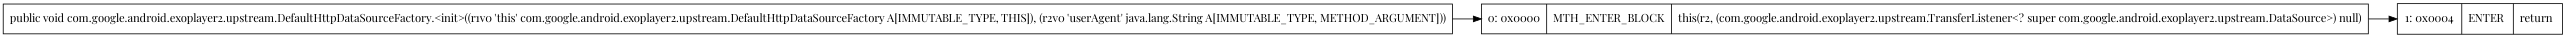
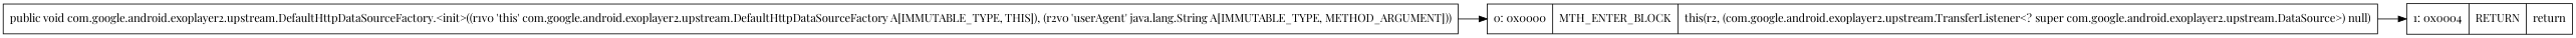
  digraph {
    rankdir=LR
    fontname="Playfair Display"
    node [shape=record fontname="Playfair Display"]
    edge [fontname="Playfair Display"]
    n1 [label="{0\:\ 0x0000|MTH_ENTER_BLOCK\l|this(r2, (com.google.android.exoplayer2.upstream.TransferListener\<? super com.google.android.exoplayer2.upstream.DataSource\>) null)\l}"]
-   n2 [label="{1\:\ 0x0004|ENTER\l|return\l}"]
+   n2 [label="{1\:\ 0x0004|RETURN\l|return\l}"]
    n3 [label="{public void com.google.android.exoplayer2.upstream.DefaultHttpDataSourceFactory.\<init\>((r1v0 'this' com.google.android.exoplayer2.upstream.DefaultHttpDataSourceFactory A[IMMUTABLE_TYPE, THIS]), (r2v0 'userAgent' java.lang.String A[IMMUTABLE_TYPE, METHOD_ARGUMENT])) }"]
    n1 -> n2
    n3 -> n1
  }
